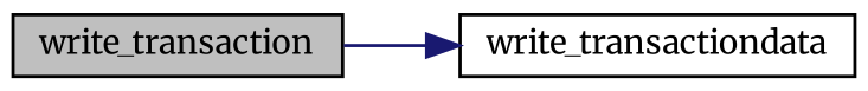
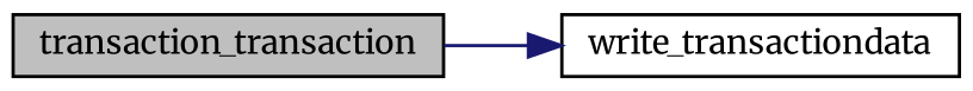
  digraph {
    rankdir=LR
    fontname=Merriweather
    node [color=black fontname=Merriweather fontsize=10 shape=record style=filled]
-   n1 [fillcolor=grey75 fontcolor=black height=0.2 label=write_transaction width=0.4]
+   n1 [fillcolor=grey75 fontcolor=black height=0.2 label=transaction_transaction width=0.4]
    n2 [fillcolor=white height=0.2 label=write_transactiondata width=0.4]
    n1 -> n2 [color=midnightblue fontname=Merriweather fontsize=10 labelfontname=Helvetica labelfontsize=10 style=solid]
  }
